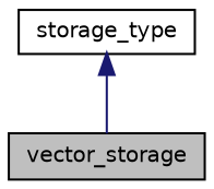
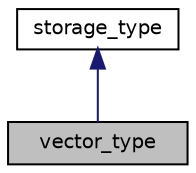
  digraph {
    node [color=black fontname=Helvetica fontsize=10 shape=record style=filled]
-   n1 [fillcolor=grey75 fontcolor=black height=0.2 label=vector_storage width=0.4]
+   n1 [fillcolor=grey75 fontcolor=black height=0.2 label=vector_type width=0.4]
    n2 [fillcolor=white height=0.2 label=storage_type width=0.4]
    n2 -> n1 [color=midnightblue dir=back fontname=Helvetica fontsize=10 labelfontname=Helvetica labelfontsize=10 style=solid]
  }
